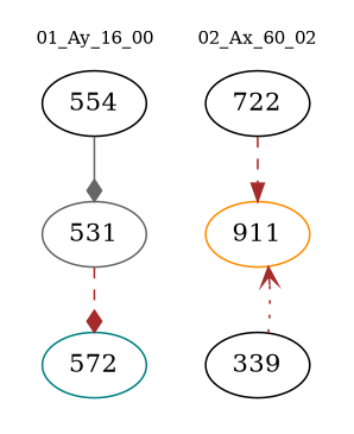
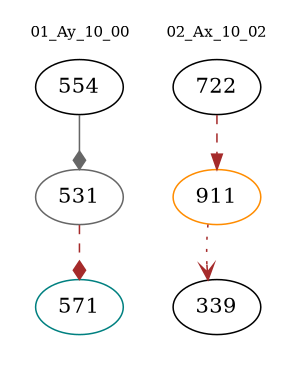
  digraph {
    node [color=black]
    edge [arrowhead=diamond color=brown style=dashed]
    n1 [label=554]
    n2 [color=gray40 label=531]
-   n3 [color=teal label=572]
+   n3 [color=teal label=571]
    n4 [label=722]
    n5 [color=darkorange label=911]
    n6 [label=339]
    subgraph cluster_1 {
      color=white
      fontsize=10
-     label="01_Ay_16_00"
+     label="01_Ay_10_00"
      n1
      n2
      n3
    }
    subgraph cluster_2 {
      color=white
      fontsize=10
-     label="02_Ax_60_02"
+     label="02_Ax_10_02"
      n4
      n5
      n6
    }
    n1 -> n2 [color=gray40 style=solid]
    n2 -> n3
    n4 -> n5 [arrowhead=normal]
-   n6 -> n5 [arrowhead=vee style=dotted]
+   n5 -> n6 [arrowhead=vee style=dotted]
  }
